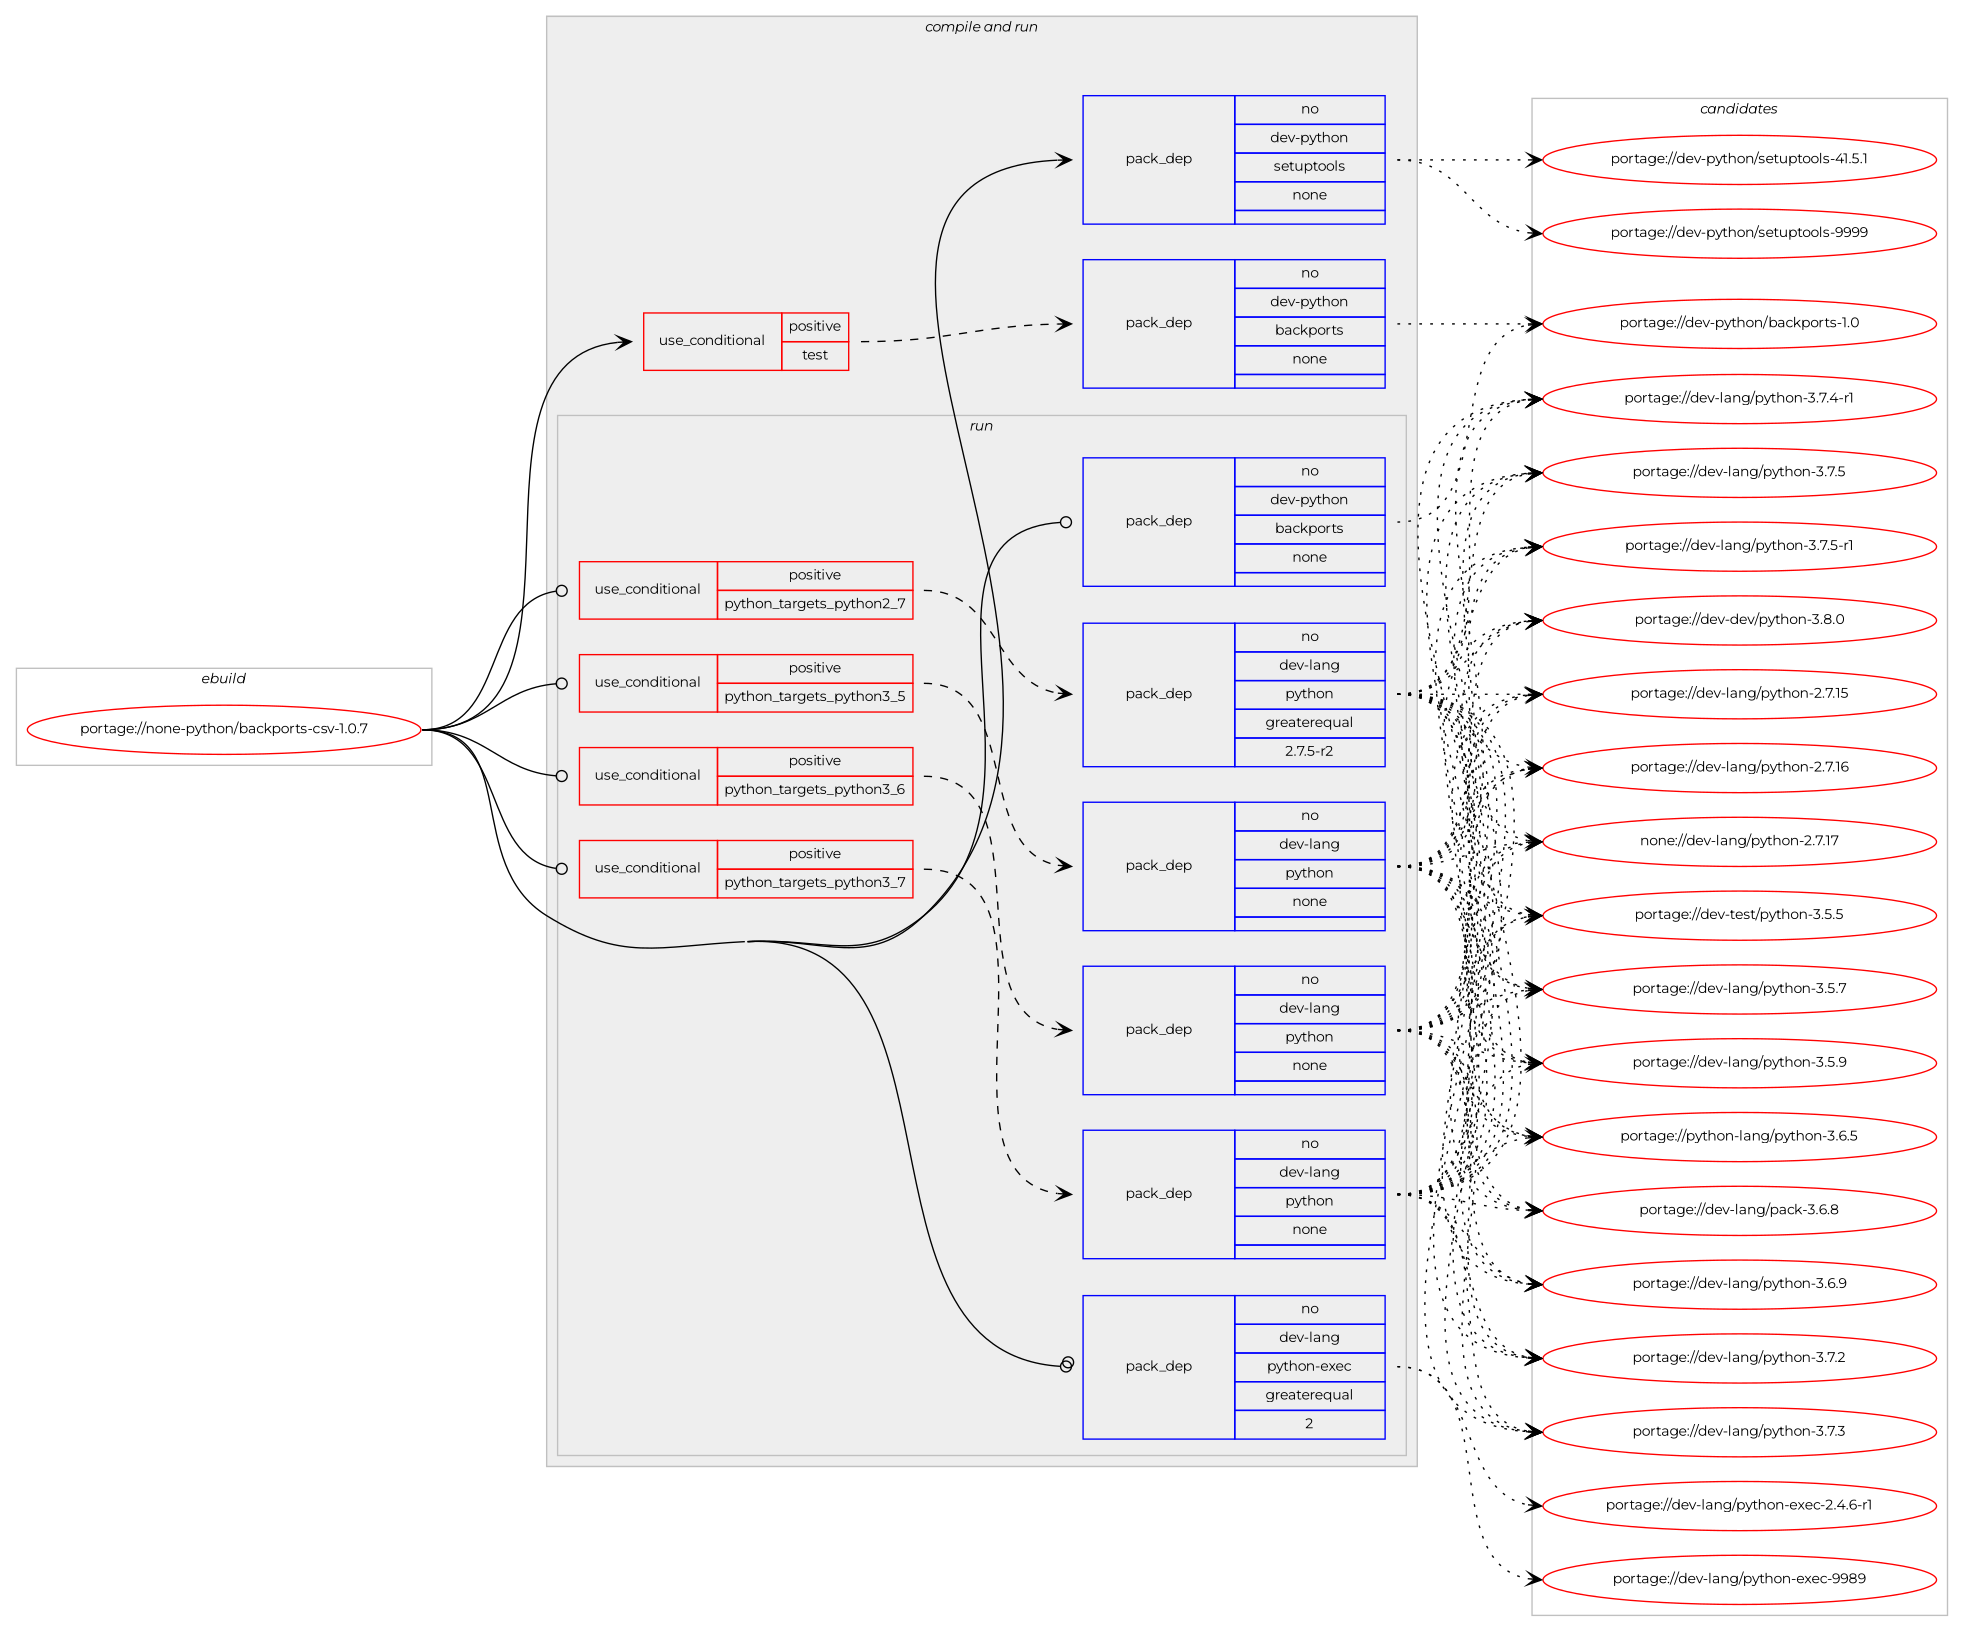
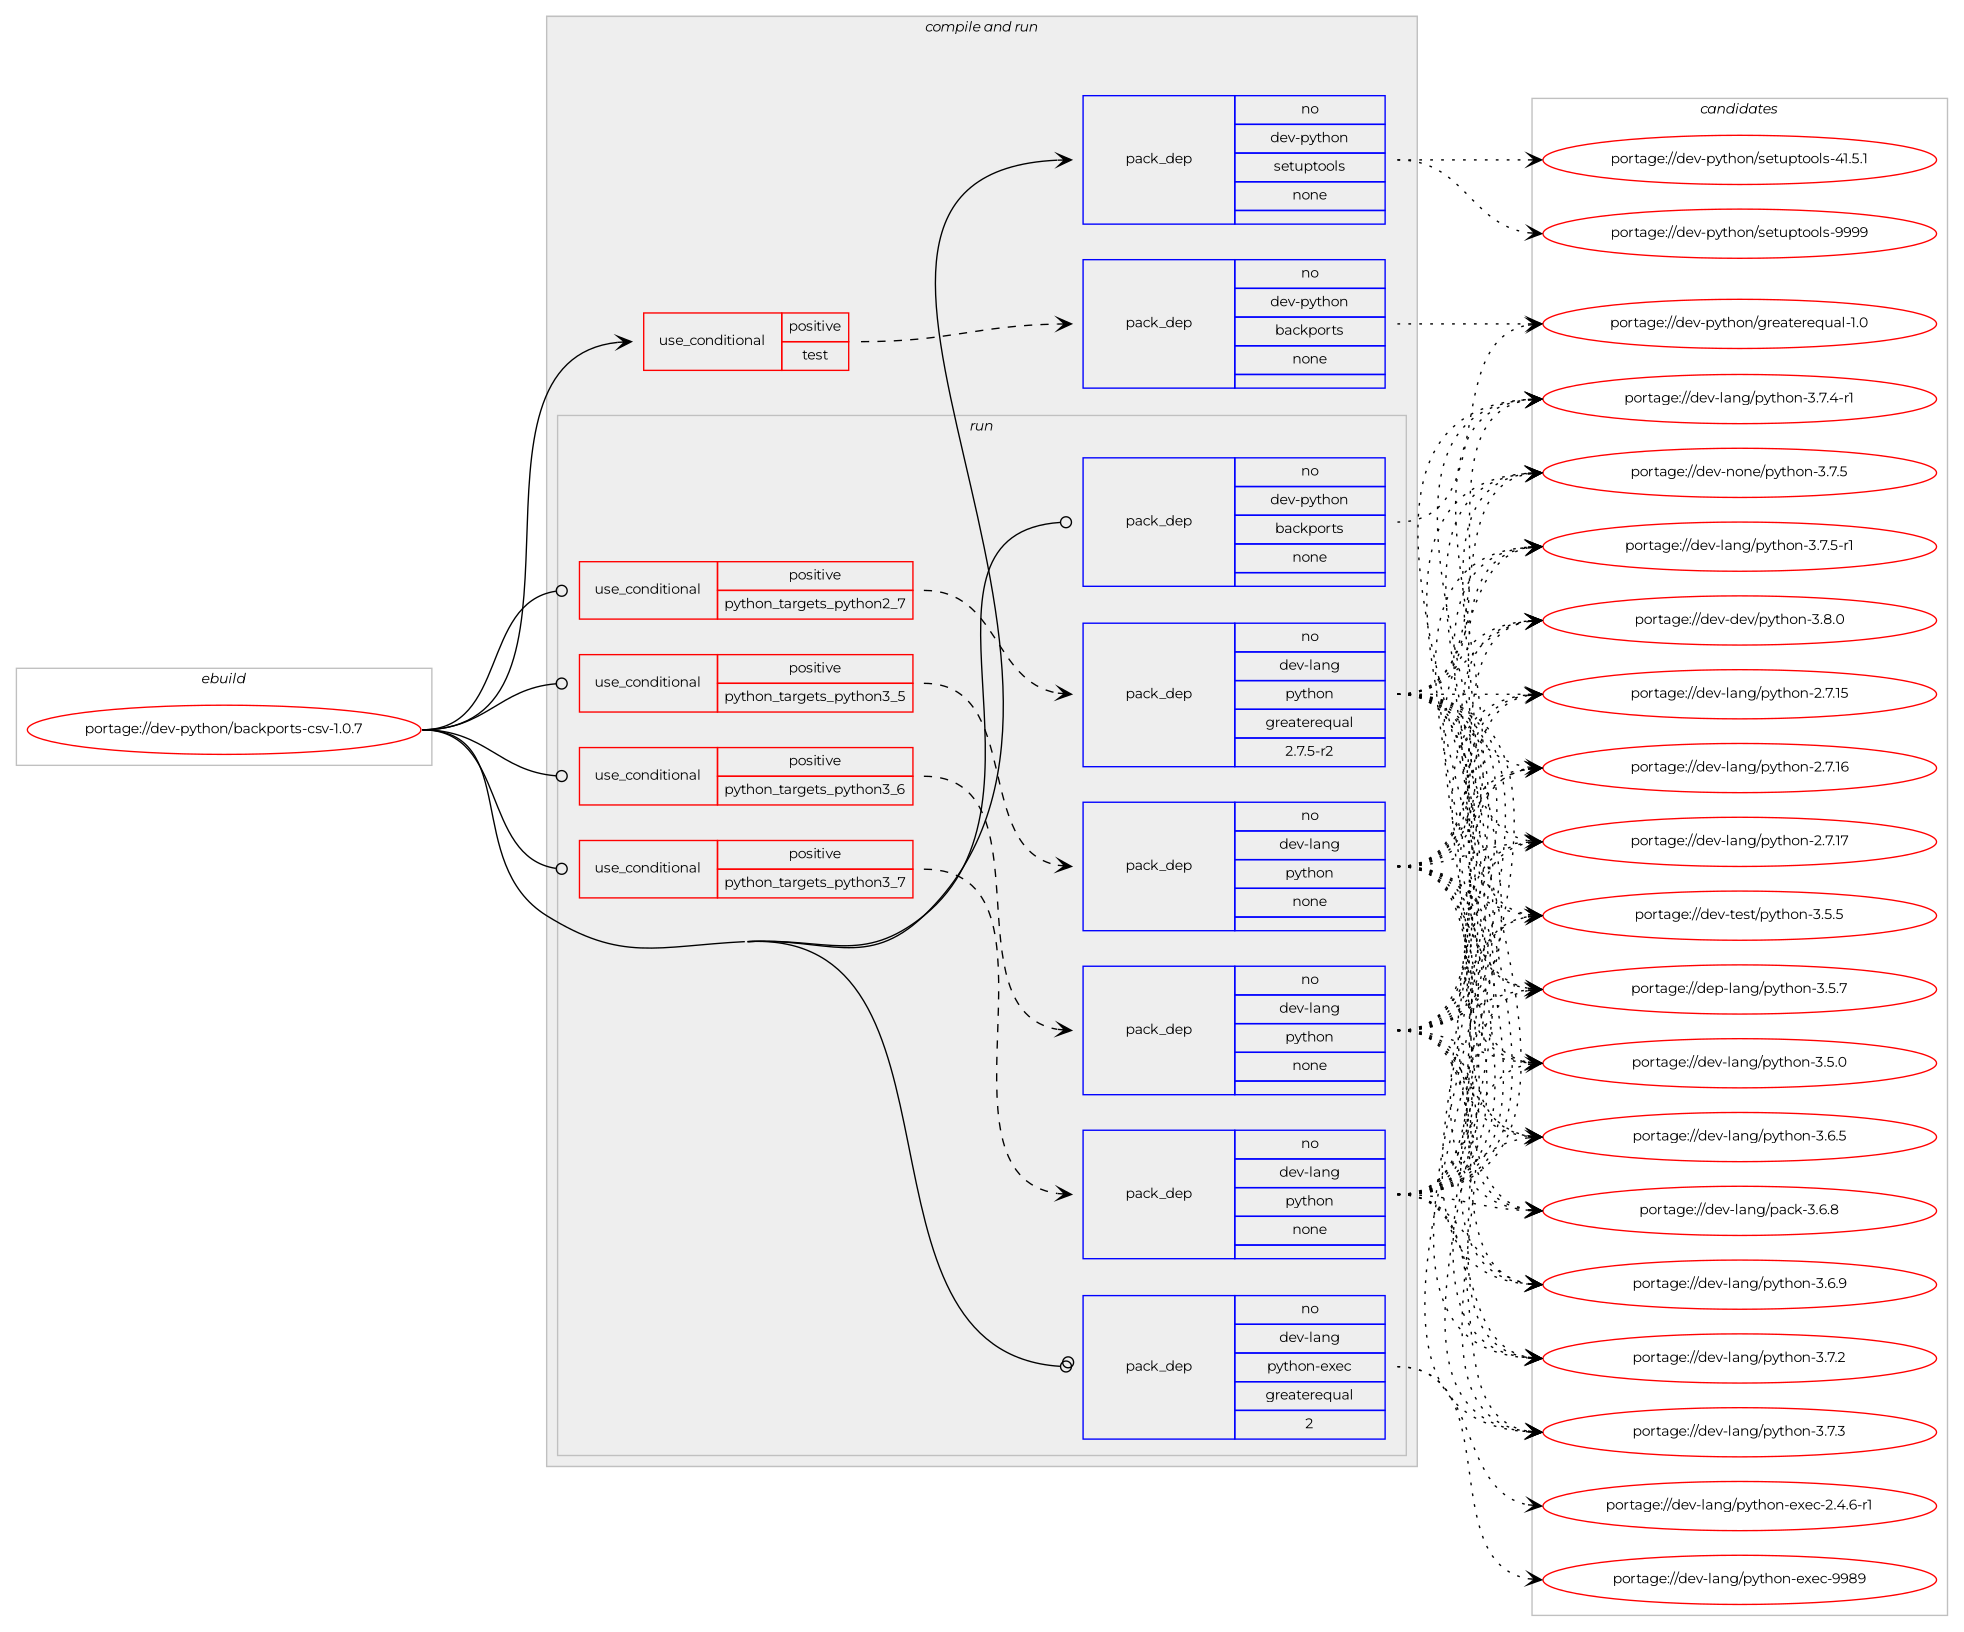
  digraph {
    compound=true
    concentrate=true
    fontname=Montserrat
    fontsize=10
    newrank=true
    rankdir=LR
    ranksep=1.5
    node [color=red fontname=Montserrat fontsize=10]
    edge [arrowhead=vee fontname=Montserrat headport=w style=dotted tailport=e weight=100]
-   n1 [label="portage://none-python/backports-csv-1.0.7" width=4]
+   n1 [label="portage://dev-python/backports-csv-1.0.7" width=4]
    n2 [color=blue label=<<TABLE BORDER="0" CELLBORDER="1" CELLSPACING="0" CELLPADDING="4" WIDTH="220"><TR><TD ROWSPAN="6" CELLPADDING="30">pack_dep</TD></TR><TR><TD WIDTH="110">no</TD></TR><TR><TD>dev-python</TD></TR><TR><TD>backports</TD></TR><TR><TD>none</TD></TR><TR><TD></TD></TR></TABLE>> shape=none]
    n3 [label=<<TABLE BORDER="0" CELLBORDER="1" CELLSPACING="0" CELLPADDING="4"><TR><TD ROWSPAN="3" CELLPADDING="10">use_conditional</TD></TR><TR><TD>positive</TD></TR><TR><TD>test</TD></TR></TABLE>> shape=none]
    n4 [color=blue label=<<TABLE BORDER="0" CELLBORDER="1" CELLSPACING="0" CELLPADDING="4" WIDTH="220"><TR><TD ROWSPAN="6" CELLPADDING="30">pack_dep</TD></TR><TR><TD WIDTH="110">no</TD></TR><TR><TD>dev-python</TD></TR><TR><TD>setuptools</TD></TR><TR><TD>none</TD></TR><TR><TD></TD></TR></TABLE>> shape=none]
    n5 [color=blue label=<<TABLE BORDER="0" CELLBORDER="1" CELLSPACING="0" CELLPADDING="4" WIDTH="220"><TR><TD ROWSPAN="6" CELLPADDING="30">pack_dep</TD></TR><TR><TD WIDTH="110">no</TD></TR><TR><TD>dev-lang</TD></TR><TR><TD>python</TD></TR><TR><TD>greaterequal</TD></TR><TR><TD>2.7.5-r2</TD></TR></TABLE>> shape=none]
    n6 [label=<<TABLE BORDER="0" CELLBORDER="1" CELLSPACING="0" CELLPADDING="4"><TR><TD ROWSPAN="3" CELLPADDING="10">use_conditional</TD></TR><TR><TD>positive</TD></TR><TR><TD>python_targets_python2_7</TD></TR></TABLE>> shape=none]
    n7 [color=blue label=<<TABLE BORDER="0" CELLBORDER="1" CELLSPACING="0" CELLPADDING="4" WIDTH="220"><TR><TD ROWSPAN="6" CELLPADDING="30">pack_dep</TD></TR><TR><TD WIDTH="110">no</TD></TR><TR><TD>dev-lang</TD></TR><TR><TD>python</TD></TR><TR><TD>none</TD></TR><TR><TD></TD></TR></TABLE>> shape=none]
    n8 [label=<<TABLE BORDER="0" CELLBORDER="1" CELLSPACING="0" CELLPADDING="4"><TR><TD ROWSPAN="3" CELLPADDING="10">use_conditional</TD></TR><TR><TD>positive</TD></TR><TR><TD>python_targets_python3_5</TD></TR></TABLE>> shape=none]
    n9 [color=blue label=<<TABLE BORDER="0" CELLBORDER="1" CELLSPACING="0" CELLPADDING="4" WIDTH="220"><TR><TD ROWSPAN="6" CELLPADDING="30">pack_dep</TD></TR><TR><TD WIDTH="110">no</TD></TR><TR><TD>dev-lang</TD></TR><TR><TD>python</TD></TR><TR><TD>none</TD></TR><TR><TD></TD></TR></TABLE>> shape=none]
    n10 [label=<<TABLE BORDER="0" CELLBORDER="1" CELLSPACING="0" CELLPADDING="4"><TR><TD ROWSPAN="3" CELLPADDING="10">use_conditional</TD></TR><TR><TD>positive</TD></TR><TR><TD>python_targets_python3_6</TD></TR></TABLE>> shape=none]
    n11 [color=blue label=<<TABLE BORDER="0" CELLBORDER="1" CELLSPACING="0" CELLPADDING="4" WIDTH="220"><TR><TD ROWSPAN="6" CELLPADDING="30">pack_dep</TD></TR><TR><TD WIDTH="110">no</TD></TR><TR><TD>dev-lang</TD></TR><TR><TD>python</TD></TR><TR><TD>none</TD></TR><TR><TD></TD></TR></TABLE>> shape=none]
    n12 [label=<<TABLE BORDER="0" CELLBORDER="1" CELLSPACING="0" CELLPADDING="4"><TR><TD ROWSPAN="3" CELLPADDING="10">use_conditional</TD></TR><TR><TD>positive</TD></TR><TR><TD>python_targets_python3_7</TD></TR></TABLE>> shape=none]
    n13 [color=blue label=<<TABLE BORDER="0" CELLBORDER="1" CELLSPACING="0" CELLPADDING="4" WIDTH="220"><TR><TD ROWSPAN="6" CELLPADDING="30">pack_dep</TD></TR><TR><TD WIDTH="110">no</TD></TR><TR><TD>dev-lang</TD></TR><TR><TD>python-exec</TD></TR><TR><TD>greaterequal</TD></TR><TR><TD>2</TD></TR></TABLE>> shape=none]
    n14 [color=blue label=<<TABLE BORDER="0" CELLBORDER="1" CELLSPACING="0" CELLPADDING="4" WIDTH="220"><TR><TD ROWSPAN="6" CELLPADDING="30">pack_dep</TD></TR><TR><TD WIDTH="110">no</TD></TR><TR><TD>dev-python</TD></TR><TR><TD>backports</TD></TR><TR><TD>none</TD></TR><TR><TD></TD></TR></TABLE>> shape=none]
-   n15 [label="portage://dev-python/backports-1.0" width=4]
+   n15 [label="portage://dev-python/greaterequal-1.0" width=4]
    n16 [label="portage://dev-python/setuptools-41.5.1" width=4]
    n17 [label="portage://dev-python/setuptools-9999" width=4]
    n18 [label="portage://dev-lang/python-2.7.15" width=4]
    n19 [label="portage://dev-lang/python-2.7.16" width=4]
-   n20 [label="none://dev-lang/python-2.7.17" width=4]
+   n20 [label="portage://dev-lang/python-2.7.17" width=4]
    n21 [label="portage://dev-test/python-3.5.5" width=4]
-   n22 [label="portage://dev-lang/python-3.5.7" width=4]
-   n23 [label="portage://dev-lang/python-3.5.9" width=4]
-   n24 [label="portage://python-lang/python-3.6.5" width=4]
+   n22 [label="portage://dep-lang/python-3.5.7" width=4]
+   n23 [label="portage://dev-lang/python-3.5.0" width=4]
+   n24 [label="portage://dev-lang/python-3.6.5" width=4]
    n25 [label="portage://dev-lang/pack-3.6.8" width=4]
    n26 [label="portage://dev-lang/python-3.6.9" width=4]
    n27 [label="portage://dev-lang/python-3.7.2" width=4]
    n28 [label="portage://dev-lang/python-3.7.3" width=4]
    n29 [label="portage://dev-lang/python-3.7.4-r1" width=4]
-   n30 [label="portage://dev-lang/python-3.7.5" width=4]
+   n30 [label="portage://dev-none/python-3.7.5" width=4]
    n31 [label="portage://dev-lang/python-3.7.5-r1" width=4]
    n32 [label="portage://dev-dev/python-3.8.0" width=4]
    n33 [label="portage://dev-lang/python-exec-2.4.6-r1" width=4]
    n34 [label="portage://dev-lang/python-exec-9989" width=4]
    subgraph cluster_1 {
      color=gray
      label=<<i>ebuild</i>>
      rank=same
      n1
    }
    subgraph cluster_2 {
      color=gray
      label=<<i>dependencies</i>>
      subgraph cluster_3 {
        color=gray
        fillcolor="#eeeeee"
        label=<<i>compile</i>>
        style=filled
        subgraph sub_4 {
          color=gray
          fillcolor="#eeeeee"
          label=<<i>compile</i>>
          style=filled
          n3
          subgraph sub_5 {
            color=gray
            fillcolor="#eeeeee"
            label=<<i>compile</i>>
            style=filled
            n2
          }
        }
        subgraph sub_6 {
          color=gray
          fillcolor="#eeeeee"
          label=<<i>compile</i>>
          style=filled
          n4
        }
      }
      subgraph cluster_7 {
        color=gray
        fillcolor="#eeeeee"
        label=<<i>compile and run</i>>
        style=filled
      }
      subgraph cluster_8 {
        color=gray
        fillcolor="#eeeeee"
        label=<<i>run</i>>
        style=filled
        subgraph sub_9 {
          color=gray
          fillcolor="#eeeeee"
          label=<<i>run</i>>
          style=filled
          n6
          subgraph sub_10 {
            color=gray
            fillcolor="#eeeeee"
            label=<<i>run</i>>
            style=filled
            n5
          }
        }
        subgraph sub_11 {
          color=gray
          fillcolor="#eeeeee"
          label=<<i>run</i>>
          style=filled
          n8
          subgraph sub_12 {
            color=gray
            fillcolor="#eeeeee"
            label=<<i>run</i>>
            style=filled
            n7
          }
        }
        subgraph sub_13 {
          color=gray
          fillcolor="#eeeeee"
          label=<<i>run</i>>
          style=filled
          n10
          subgraph sub_14 {
            color=gray
            fillcolor="#eeeeee"
            label=<<i>run</i>>
            style=filled
            n9
          }
        }
        subgraph sub_15 {
          color=gray
          fillcolor="#eeeeee"
          label=<<i>run</i>>
          style=filled
          n12
          subgraph sub_16 {
            color=gray
            fillcolor="#eeeeee"
            label=<<i>run</i>>
            style=filled
            n11
          }
        }
        subgraph sub_17 {
          color=gray
          fillcolor="#eeeeee"
          label=<<i>run</i>>
          style=filled
          n13
        }
        subgraph sub_18 {
          color=gray
          fillcolor="#eeeeee"
          label=<<i>run</i>>
          style=filled
          n14
        }
      }
    }
    subgraph cluster_19 {
      color=gray
      label=<<i>candidates</i>>
      rank=same
      subgraph sub_20 {
        color=black
        label=<<i>candidates</i>>
        nodesep=1
        rank=same
        n15
      }
      subgraph sub_21 {
        color=black
        label=<<i>candidates</i>>
        nodesep=1
        rank=same
        n16
        n17
      }
      subgraph sub_22 {
        color=black
        label=<<i>candidates</i>>
        nodesep=1
        rank=same
        n18
        n19
        n20
        n21
        n22
        n23
        n24
        n25
        n26
        n27
        n28
        n29
        n30
        n31
        n32
      }
      subgraph sub_23 {
        color=black
        label=<<i>candidates</i>>
        nodesep=1
        rank=same
        n18
        n19
        n20
        n21
        n22
        n23
        n24
        n25
        n26
        n27
        n28
        n29
        n30
        n31
        n32
      }
      subgraph sub_24 {
        color=black
        label=<<i>candidates</i>>
        nodesep=1
        rank=same
        n18
        n19
        n20
        n21
        n22
        n23
        n24
        n25
        n26
        n27
        n28
        n29
        n30
        n31
        n32
      }
      subgraph sub_25 {
        color=black
        label=<<i>candidates</i>>
        nodesep=1
        rank=same
        n18
        n19
        n20
        n21
        n22
        n23
        n24
        n25
        n26
        n27
        n28
        n29
        n30
        n31
        n32
      }
      subgraph sub_26 {
        color=black
        label=<<i>candidates</i>>
        nodesep=1
        rank=same
        n33
        n34
      }
      subgraph sub_27 {
        color=black
        label=<<i>candidates</i>>
        nodesep=1
        rank=same
        n15
      }
    }
    n1 -> n3 [style=solid weight=20]
    n1 -> n4 [style=solid weight=20]
    n1 -> n6 [arrowhead=odot style=solid weight=20]
    n1 -> n8 [arrowhead=odot style=solid weight=20]
    n1 -> n10 [arrowhead=odot style=solid weight=20]
    n1 -> n12 [arrowhead=odot style=solid weight=20]
    n1 -> n13 [arrowhead=odot style=solid weight=20]
    n1 -> n14 [arrowhead=odot style=solid weight=20]
    n2 -> n15
    n3 -> n2 [style=dashed weight=20]
    n4 -> n16
    n4 -> n17
    n5 -> n18
    n5 -> n19
    n5 -> n20
    n5 -> n21
    n5 -> n22
    n5 -> n23
    n5 -> n24
    n5 -> n25
    n5 -> n26
    n5 -> n27
    n5 -> n28
    n5 -> n29
    n5 -> n30
    n5 -> n31
    n5 -> n32
    n6 -> n5 [style=dashed weight=20]
    n7 -> n18
    n7 -> n19
    n7 -> n20
    n7 -> n21
    n7 -> n22
    n7 -> n23
    n7 -> n24
    n7 -> n25
    n7 -> n26
    n7 -> n27
    n7 -> n28
    n7 -> n29
    n7 -> n30
    n7 -> n31
    n7 -> n32
    n8 -> n7 [style=dashed weight=20]
    n9 -> n18
    n9 -> n19
    n9 -> n20
    n9 -> n21
    n9 -> n22
    n9 -> n23
    n9 -> n24
    n9 -> n25
    n9 -> n26
    n9 -> n27
    n9 -> n28
    n9 -> n29
    n9 -> n30
    n9 -> n31
    n9 -> n32
    n10 -> n9 [style=dashed weight=20]
    n11 -> n18
    n11 -> n19
    n11 -> n20
    n11 -> n21
    n11 -> n22
    n11 -> n23
    n11 -> n24
    n11 -> n25
    n11 -> n26
    n11 -> n27
    n11 -> n28
    n11 -> n29
    n11 -> n30
    n11 -> n31
    n11 -> n32
    n12 -> n11 [style=dashed weight=20]
    n13 -> n33
    n13 -> n34
    n14 -> n15
  }
